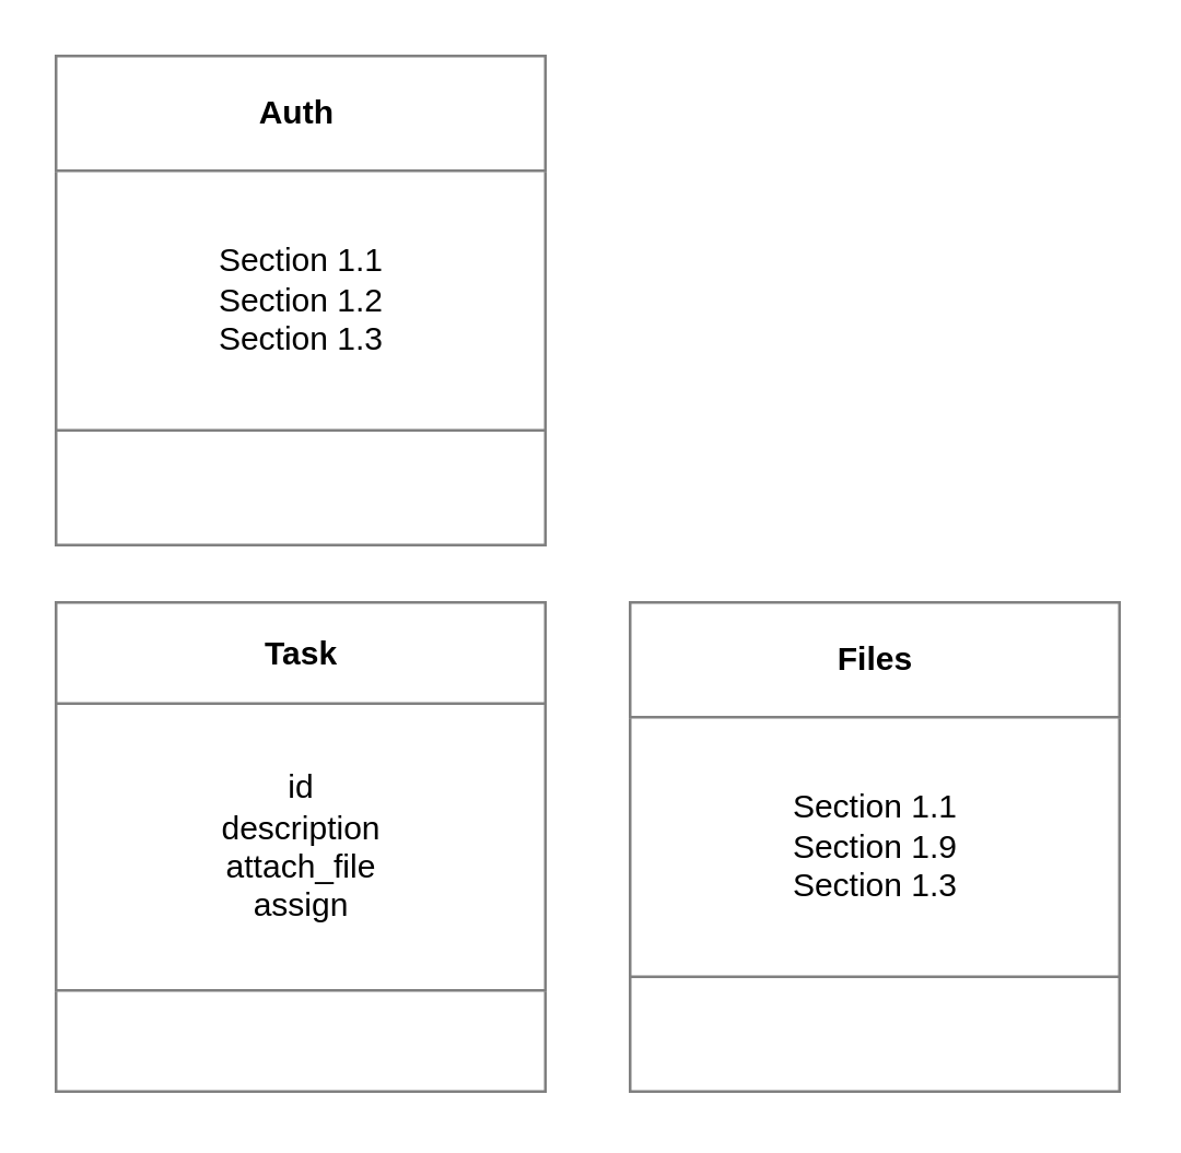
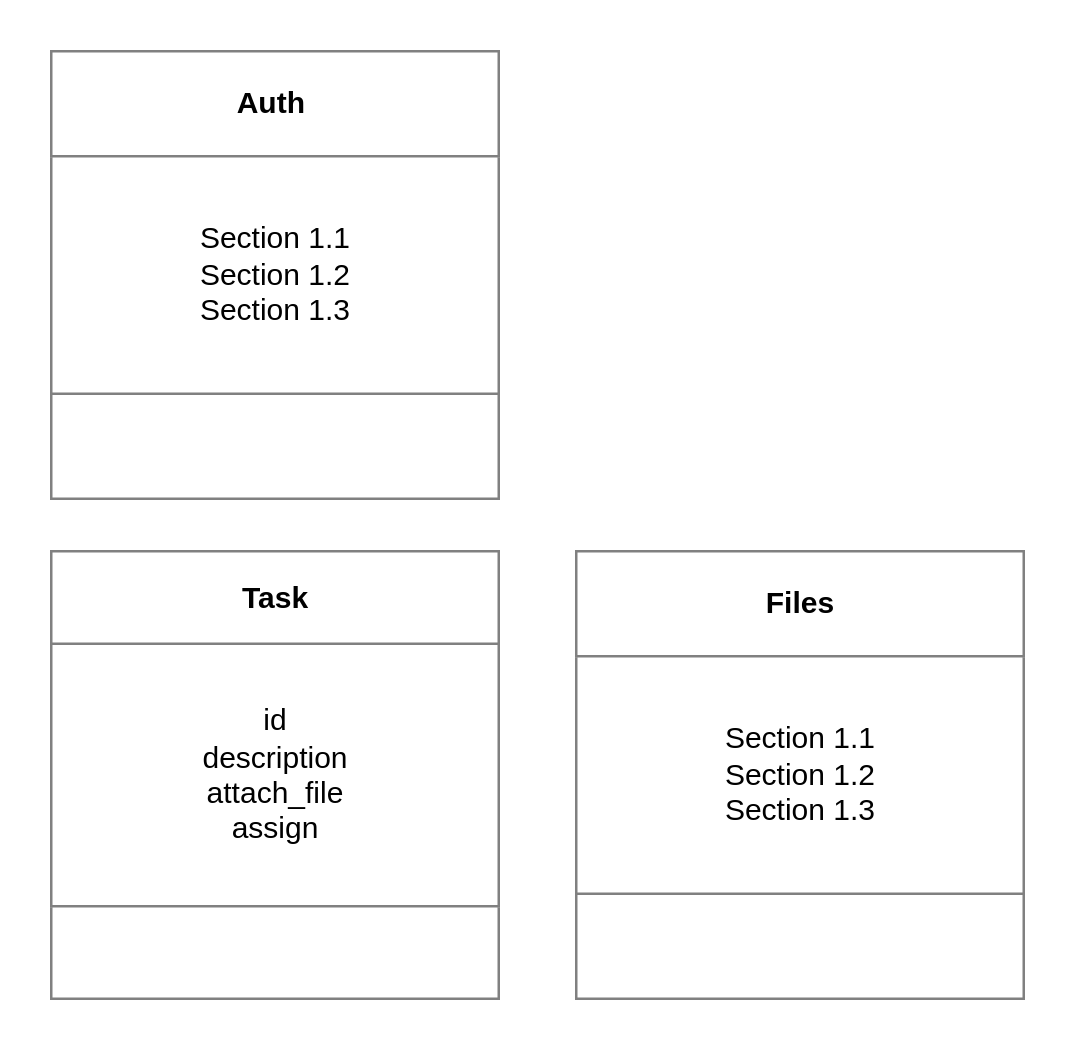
  <mxCell id="0" />
  <mxCell id="1" parent="0" />
  <mxCell id="2" value="&lt;table border=&quot;1&quot; width=&quot;100%&quot; height=&quot;100%&quot; cellpadding=&quot;4&quot; style=&quot;width:100%;height:100%;border-collapse:collapse;&quot;&gt;&lt;tbody&gt;&lt;tr&gt;&lt;th align=&quot;center&quot;&gt;Auth&amp;nbsp;&lt;/th&gt;&lt;/tr&gt;&lt;tr&gt;&lt;td align=&quot;center&quot;&gt;Section 1.1&lt;br&gt;Section 1.2&lt;br&gt;Section 1.3&lt;/td&gt;&lt;/tr&gt;&lt;tr&gt;&lt;td align=&quot;center&quot;&gt;&lt;br&gt;&lt;/td&gt;&lt;/tr&gt;&lt;/tbody&gt;&lt;/table&gt;" style="text;html=1;whiteSpace=wrap;strokeColor=none;fillColor=none;overflow=fill;" vertex="1" parent="1"><mxGeometry x="20" y="20" width="180" height="180" as="geometry" /></mxCell>
  <mxCell id="3" value="&lt;table border=&quot;1&quot; width=&quot;100%&quot; height=&quot;100%&quot; cellpadding=&quot;4&quot; style=&quot;width:100%;height:100%;border-collapse:collapse;&quot;&gt;&lt;tbody&gt;&lt;tr&gt;&lt;th align=&quot;center&quot;&gt;Task&lt;/th&gt;&lt;/tr&gt;&lt;tr&gt;&lt;td align=&quot;center&quot;&gt;id&lt;br&gt;description&lt;br&gt;attach_file&lt;br&gt;assign&lt;br&gt;&lt;/td&gt;&lt;/tr&gt;&lt;tr&gt;&lt;td align=&quot;center&quot;&gt;&lt;br&gt;&lt;/td&gt;&lt;/tr&gt;&lt;/tbody&gt;&lt;/table&gt;" style="text;html=1;whiteSpace=wrap;strokeColor=none;fillColor=none;overflow=fill;" vertex="1" parent="1"><mxGeometry x="20" y="220" width="180" height="180" as="geometry" /></mxCell>
- <mxCell id="4" value="&lt;table border=&quot;1&quot; width=&quot;100%&quot; height=&quot;100%&quot; cellpadding=&quot;4&quot; style=&quot;width:100%;height:100%;border-collapse:collapse;&quot;&gt;&lt;tbody&gt;&lt;tr&gt;&lt;th align=&quot;center&quot;&gt;Files&lt;/th&gt;&lt;/tr&gt;&lt;tr&gt;&lt;td align=&quot;center&quot;&gt;Section 1.1&lt;br&gt;Section 1.9&lt;br&gt;Section 1.3&lt;/td&gt;&lt;/tr&gt;&lt;tr&gt;&lt;td align=&quot;center&quot;&gt;&lt;br&gt;&lt;/td&gt;&lt;/tr&gt;&lt;/tbody&gt;&lt;/table&gt;" style="text;html=1;whiteSpace=wrap;strokeColor=none;fillColor=none;overflow=fill;" vertex="1" parent="1"><mxGeometry x="230" y="220" width="180" height="180" as="geometry" /></mxCell>
+ <mxCell id="4" value="&lt;table border=&quot;1&quot; width=&quot;100%&quot; height=&quot;100%&quot; cellpadding=&quot;4&quot; style=&quot;width:100%;height:100%;border-collapse:collapse;&quot;&gt;&lt;tbody&gt;&lt;tr&gt;&lt;th align=&quot;center&quot;&gt;Files&lt;/th&gt;&lt;/tr&gt;&lt;tr&gt;&lt;td align=&quot;center&quot;&gt;Section 1.1&lt;br&gt;Section 1.2&lt;br&gt;Section 1.3&lt;/td&gt;&lt;/tr&gt;&lt;tr&gt;&lt;td align=&quot;center&quot;&gt;&lt;br&gt;&lt;/td&gt;&lt;/tr&gt;&lt;/tbody&gt;&lt;/table&gt;" style="text;html=1;whiteSpace=wrap;strokeColor=none;fillColor=none;overflow=fill;" vertex="1" parent="1"><mxGeometry x="230" y="220" width="180" height="180" as="geometry" /></mxCell>
